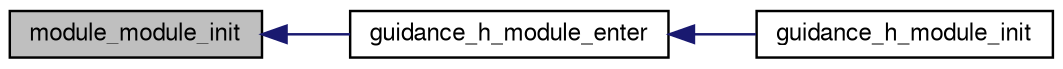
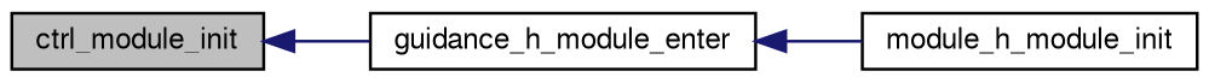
  digraph {
    rankdir=LR
    node [color=black fillcolor=white fontname=FreeSans fontsize=10 shape=record style=filled]
    edge [color=midnightblue dir=back fontname=FreeSans fontsize=10 labelfontname=FreeSans labelfontsize=10 style=solid]
-   n1 [fillcolor=grey75 fontcolor=black height=0.2 label=module_module_init width=0.4]
+   n1 [fillcolor=grey75 fontcolor=black height=0.2 label=ctrl_module_init width=0.4]
    n2 [height=0.2 label=guidance_h_module_enter width=0.4]
-   n3 [height=0.2 label=guidance_h_module_init width=0.4]
+   n3 [height=0.2 label=module_h_module_init width=0.4]
    n1 -> n2
    n2 -> n3
  }
